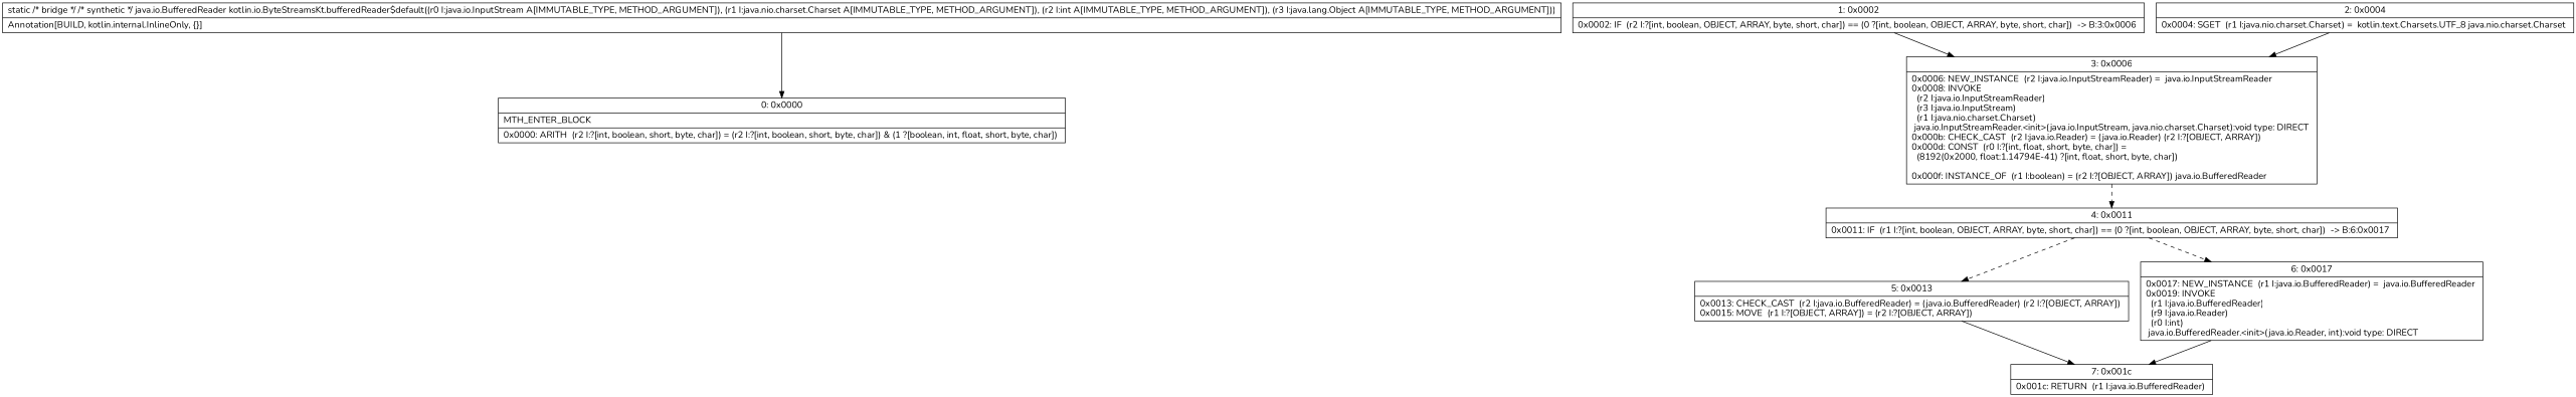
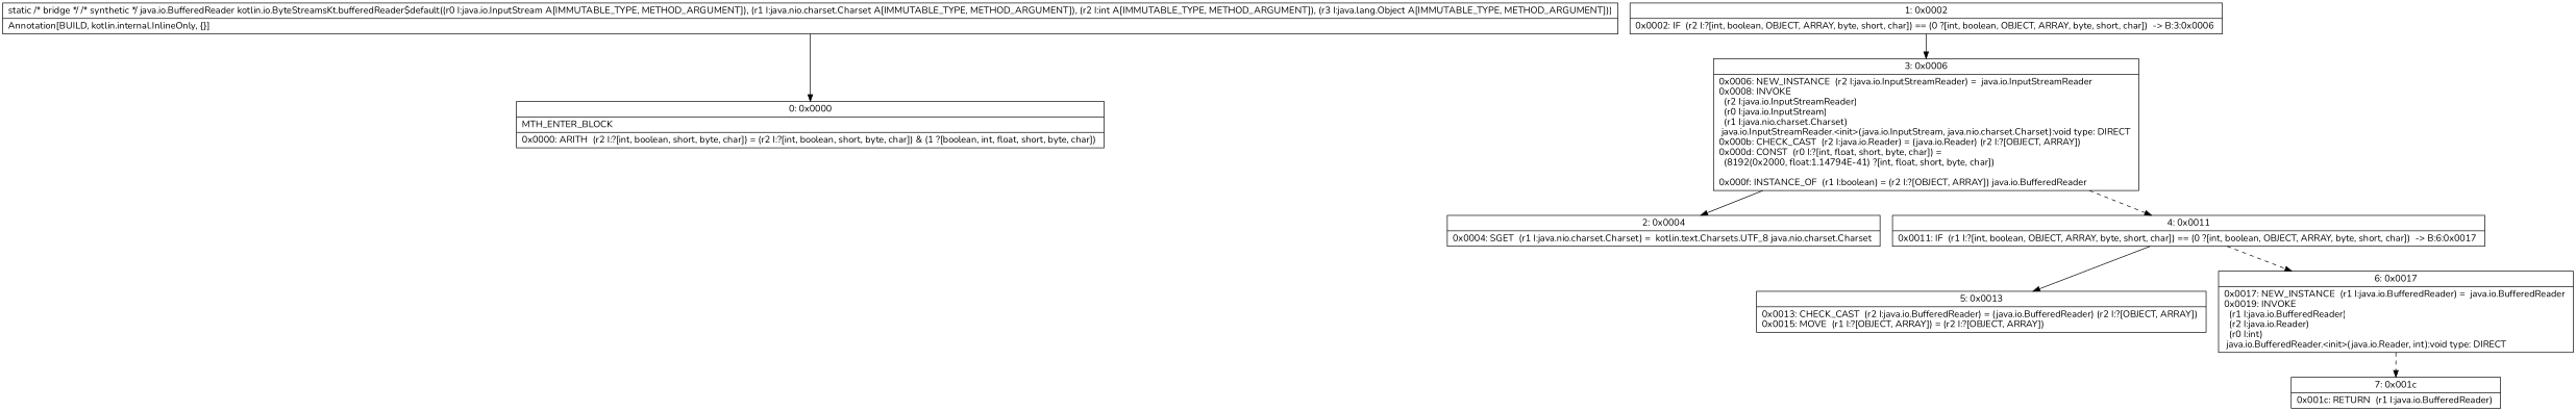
  digraph {
    fontname=Nunito
    node [fontname=Nunito shape=record]
    edge [fontname=Nunito]
    n1 [label="{0\:\ 0x0000|MTH_ENTER_BLOCK\l|0x0000: ARITH  (r2 I:?[int, boolean, short, byte, char]) = (r2 I:?[int, boolean, short, byte, char]) & (1 ?[boolean, int, float, short, byte, char]) \l}"]
    n2 [label="{1\:\ 0x0002|0x0002: IF  (r2 I:?[int, boolean, OBJECT, ARRAY, byte, short, char]) == (0 ?[int, boolean, OBJECT, ARRAY, byte, short, char])  \-\> B:3:0x0006 \l}"]
-   n3 [label="{3\:\ 0x0006|0x0006: NEW_INSTANCE  (r2 I:java.io.InputStreamReader) =  java.io.InputStreamReader \l0x0008: INVOKE  \l  (r2 I:java.io.InputStreamReader)\l  (r3 I:java.io.InputStream)\l  (r1 I:java.nio.charset.Charset)\l java.io.InputStreamReader.\<init\>(java.io.InputStream, java.nio.charset.Charset):void type: DIRECT \l0x000b: CHECK_CAST  (r2 I:java.io.Reader) = (java.io.Reader) (r2 I:?[OBJECT, ARRAY]) \l0x000d: CONST  (r0 I:?[int, float, short, byte, char]) = \l  (8192(0x2000, float:1.14794E\-41) ?[int, float, short, byte, char])\l \l0x000f: INSTANCE_OF  (r1 I:boolean) = (r2 I:?[OBJECT, ARRAY]) java.io.BufferedReader \l}"]
+   n3 [label="{3\:\ 0x0006|0x0006: NEW_INSTANCE  (r2 I:java.io.InputStreamReader) =  java.io.InputStreamReader \l0x0008: INVOKE  \l  (r2 I:java.io.InputStreamReader)\l  (r0 I:java.io.InputStream)\l  (r1 I:java.nio.charset.Charset)\l java.io.InputStreamReader.\<init\>(java.io.InputStream, java.nio.charset.Charset):void type: DIRECT \l0x000b: CHECK_CAST  (r2 I:java.io.Reader) = (java.io.Reader) (r2 I:?[OBJECT, ARRAY]) \l0x000d: CONST  (r0 I:?[int, float, short, byte, char]) = \l  (8192(0x2000, float:1.14794E\-41) ?[int, float, short, byte, char])\l \l0x000f: INSTANCE_OF  (r1 I:boolean) = (r2 I:?[OBJECT, ARRAY]) java.io.BufferedReader \l}"]
    n4 [label="{2\:\ 0x0004|0x0004: SGET  (r1 I:java.nio.charset.Charset) =  kotlin.text.Charsets.UTF_8 java.nio.charset.Charset \l}"]
    n5 [label="{4\:\ 0x0011|0x0011: IF  (r1 I:?[int, boolean, OBJECT, ARRAY, byte, short, char]) == (0 ?[int, boolean, OBJECT, ARRAY, byte, short, char])  \-\> B:6:0x0017 \l}"]
    n6 [label="{5\:\ 0x0013|0x0013: CHECK_CAST  (r2 I:java.io.BufferedReader) = (java.io.BufferedReader) (r2 I:?[OBJECT, ARRAY]) \l0x0015: MOVE  (r1 I:?[OBJECT, ARRAY]) = (r2 I:?[OBJECT, ARRAY]) \l}"]
-   n7 [label="{6\:\ 0x0017|0x0017: NEW_INSTANCE  (r1 I:java.io.BufferedReader) =  java.io.BufferedReader \l0x0019: INVOKE  \l  (r1 I:java.io.BufferedReader)\l  (r9 I:java.io.Reader)\l  (r0 I:int)\l java.io.BufferedReader.\<init\>(java.io.Reader, int):void type: DIRECT \l}"]
+   n7 [label="{6\:\ 0x0017|0x0017: NEW_INSTANCE  (r1 I:java.io.BufferedReader) =  java.io.BufferedReader \l0x0019: INVOKE  \l  (r1 I:java.io.BufferedReader)\l  (r2 I:java.io.Reader)\l  (r0 I:int)\l java.io.BufferedReader.\<init\>(java.io.Reader, int):void type: DIRECT \l}"]
    n8 [label="{7\:\ 0x001c|0x001c: RETURN  (r1 I:java.io.BufferedReader) \l}"]
    n9 [label="{static \/* bridge *\/ \/* synthetic *\/ java.io.BufferedReader kotlin.io.ByteStreamsKt.bufferedReader$default((r0 I:java.io.InputStream A[IMMUTABLE_TYPE, METHOD_ARGUMENT]), (r1 I:java.nio.charset.Charset A[IMMUTABLE_TYPE, METHOD_ARGUMENT]), (r2 I:int A[IMMUTABLE_TYPE, METHOD_ARGUMENT]), (r3 I:java.lang.Object A[IMMUTABLE_TYPE, METHOD_ARGUMENT]))  | Annotation[BUILD, kotlin.internal.InlineOnly, \{\}]\l}"]
    n2 -> n3
    n3 -> n5 [style=dashed]
-   n4 -> n3
-   n5 -> n6 [style=dashed]
+   n3 -> n4
+   n5 -> n6 [style=solid]
    n5 -> n7 [style=dashed]
-   n6 -> n8
-   n7 -> n8
+   n7 -> n8 [style=dashed]
    n9 -> n1
  }
